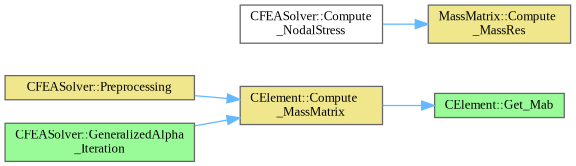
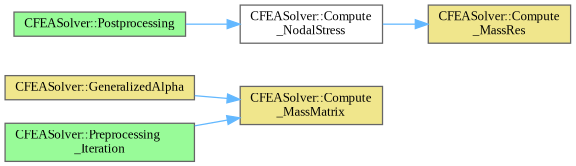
  digraph {
    fontname="Liberation Serif"
    rankdir=RL
    node [color=grey40 fillcolor=palegreen fontname="Liberation Serif" fontsize=10 shape=box style=filled]
    edge [color=steelblue1 dir=back fontname="Liberation Serif" fontsize=10 labelfontname=Helvetica labelfontsize=10 style=solid]
-   n1 [color=gray40 fontcolor=black height=0.2 label="CElement::Get_Mab" width=0.4]
-   n2 [fillcolor=khaki height=0.2 label="CElement::Compute\l_MassMatrix" width=0.4]
-   n3 [fillcolor=khaki height=0.2 label="CFEASolver::Preprocessing" width=0.4]
-   n4 [height=0.2 label="CFEASolver::GeneralizedAlpha\l_Iteration" width=0.4]
-   n5 [fillcolor=khaki height=0.2 label="MassMatrix::Compute\l_MassRes" width=0.4]
+   n2 [fillcolor=khaki height=0.2 label="CFEASolver::Compute\l_MassMatrix" width=0.4]
+   n3 [fillcolor=khaki height=0.2 label="CFEASolver::GeneralizedAlpha" width=0.4]
+   n4 [height=0.2 label="CFEASolver::Preprocessing\l_Iteration" width=0.4]
+   n5 [fillcolor=khaki height=0.2 label="CFEASolver::Compute\l_MassRes" width=0.4]
    n6 [fillcolor=white height=0.2 label="CFEASolver::Compute\l_NodalStress" width=0.4]
-   n1 -> n2
+   n7 [height=0.2 label="CFEASolver::Postprocessing" width=0.4]
    n2 -> n3
    n2 -> n4
    n5 -> n6
+   n6 -> n7
  }
